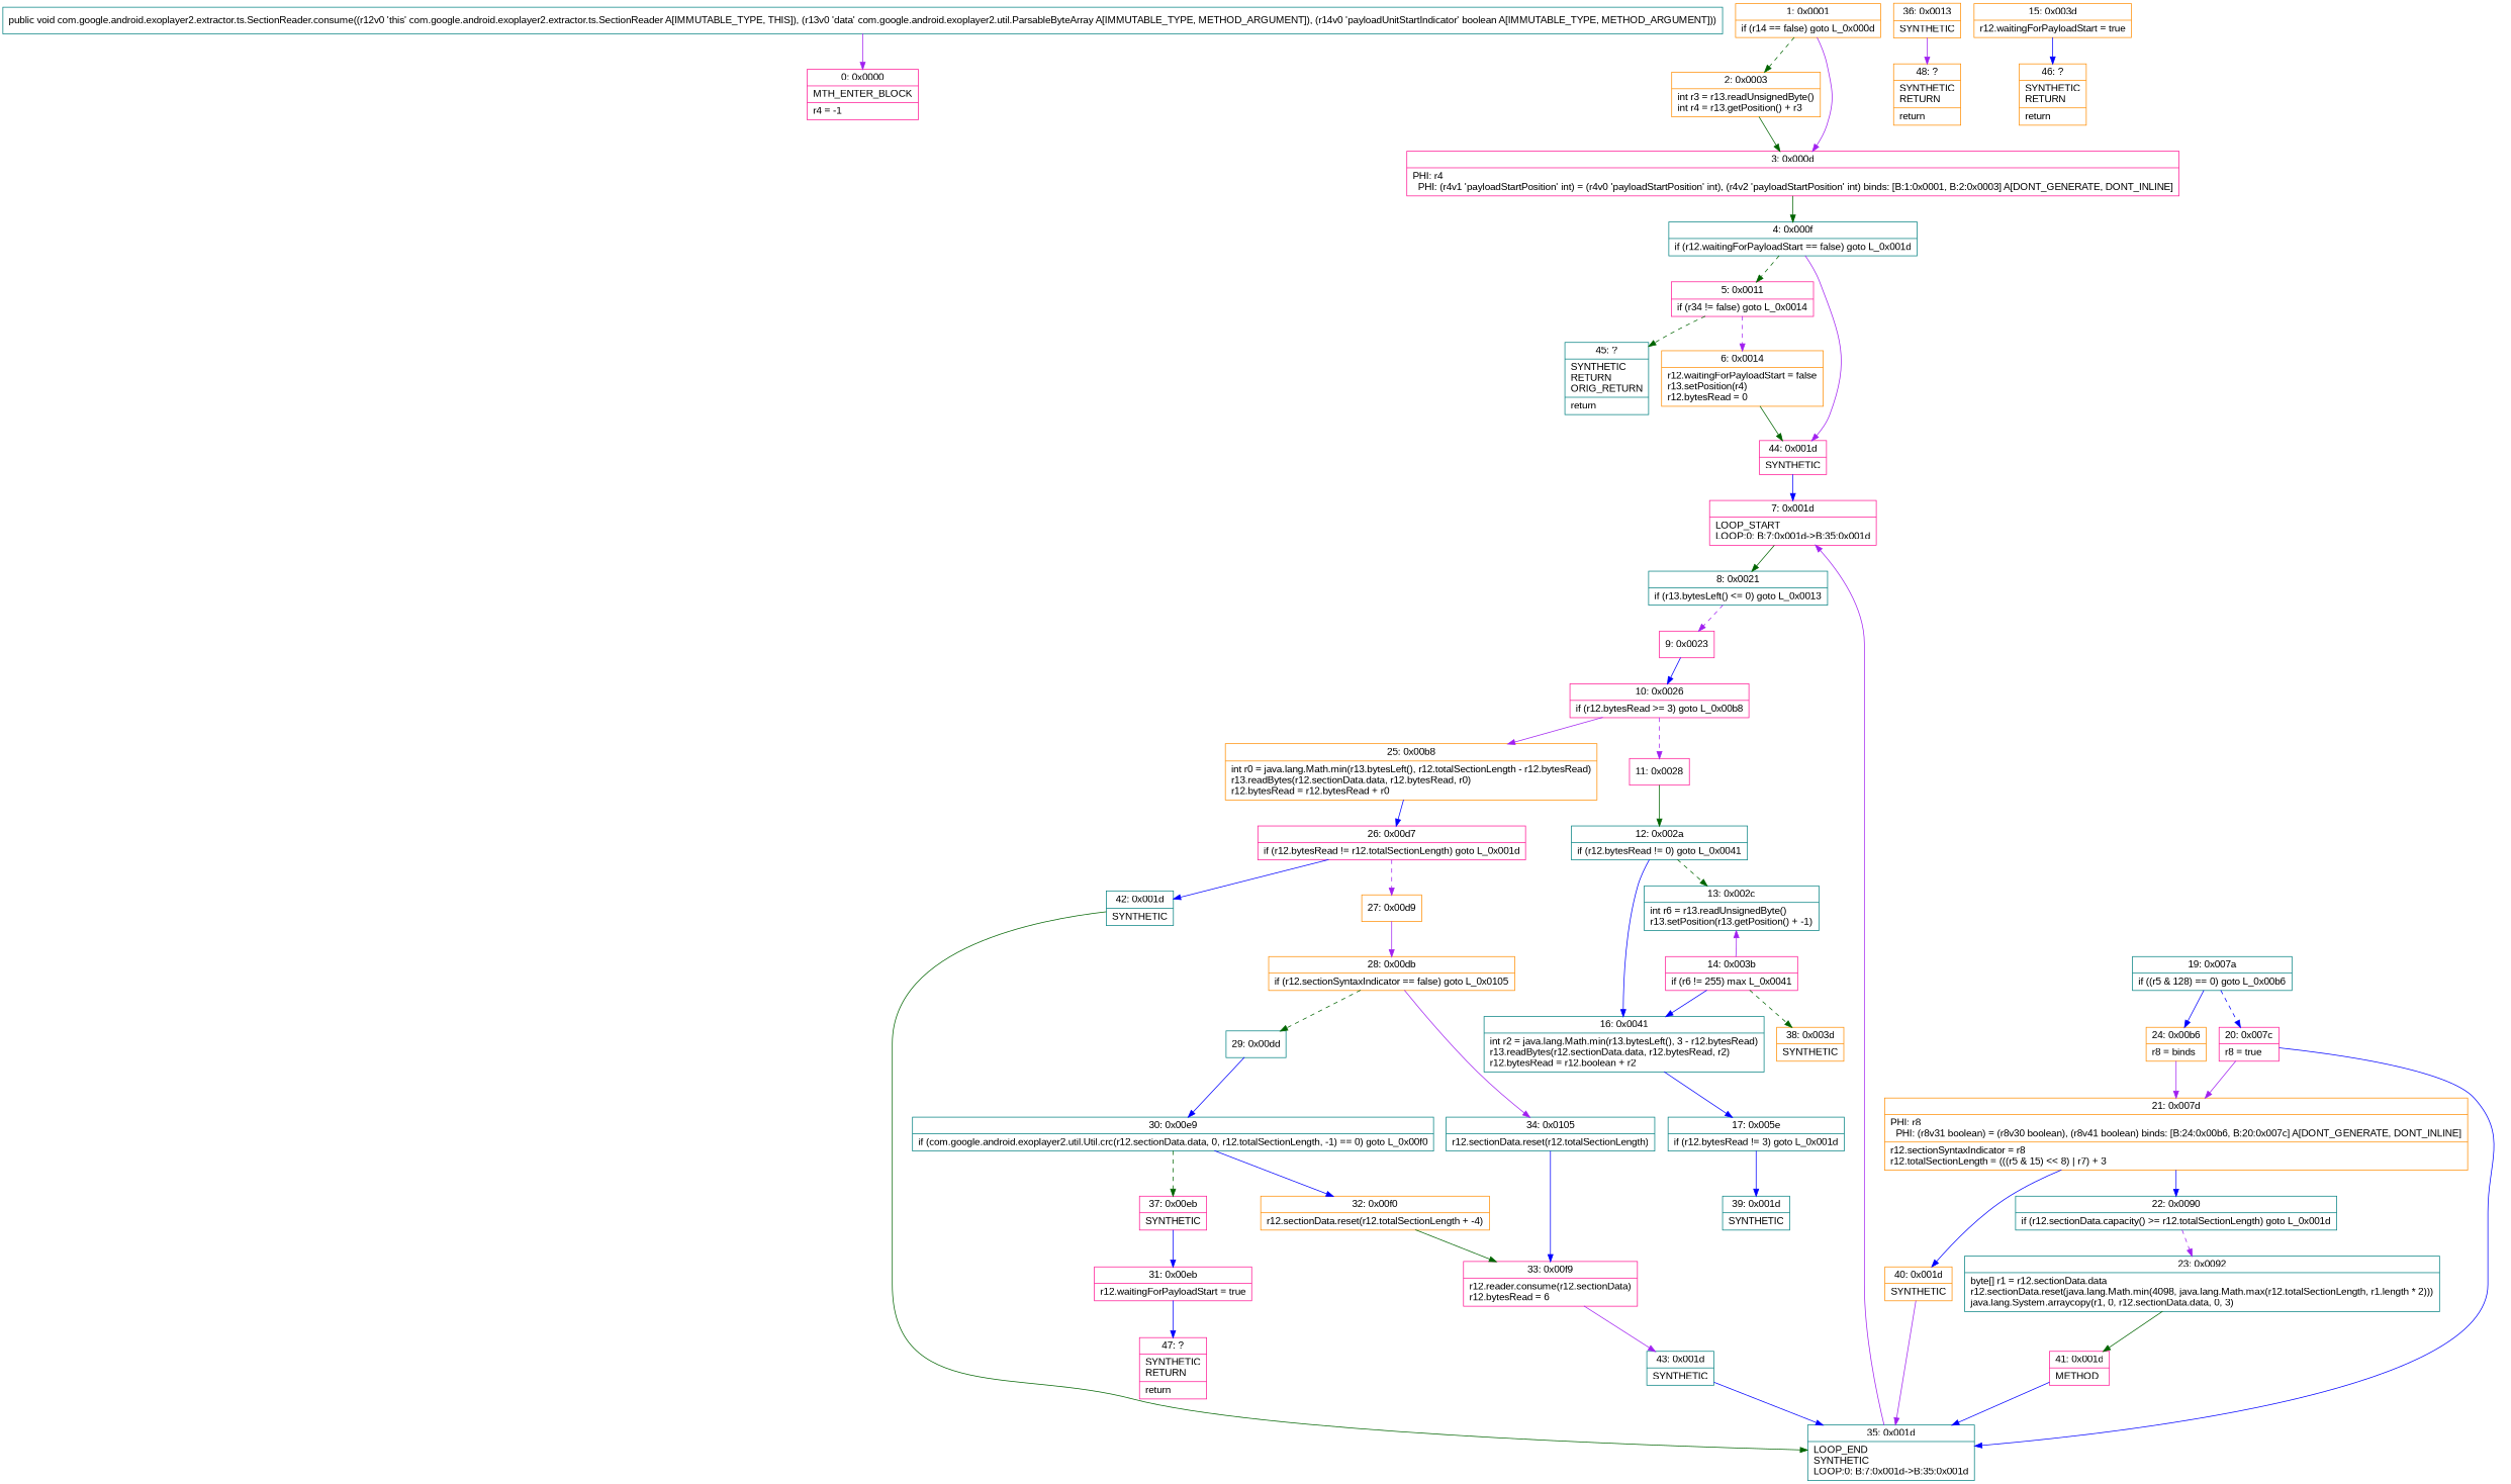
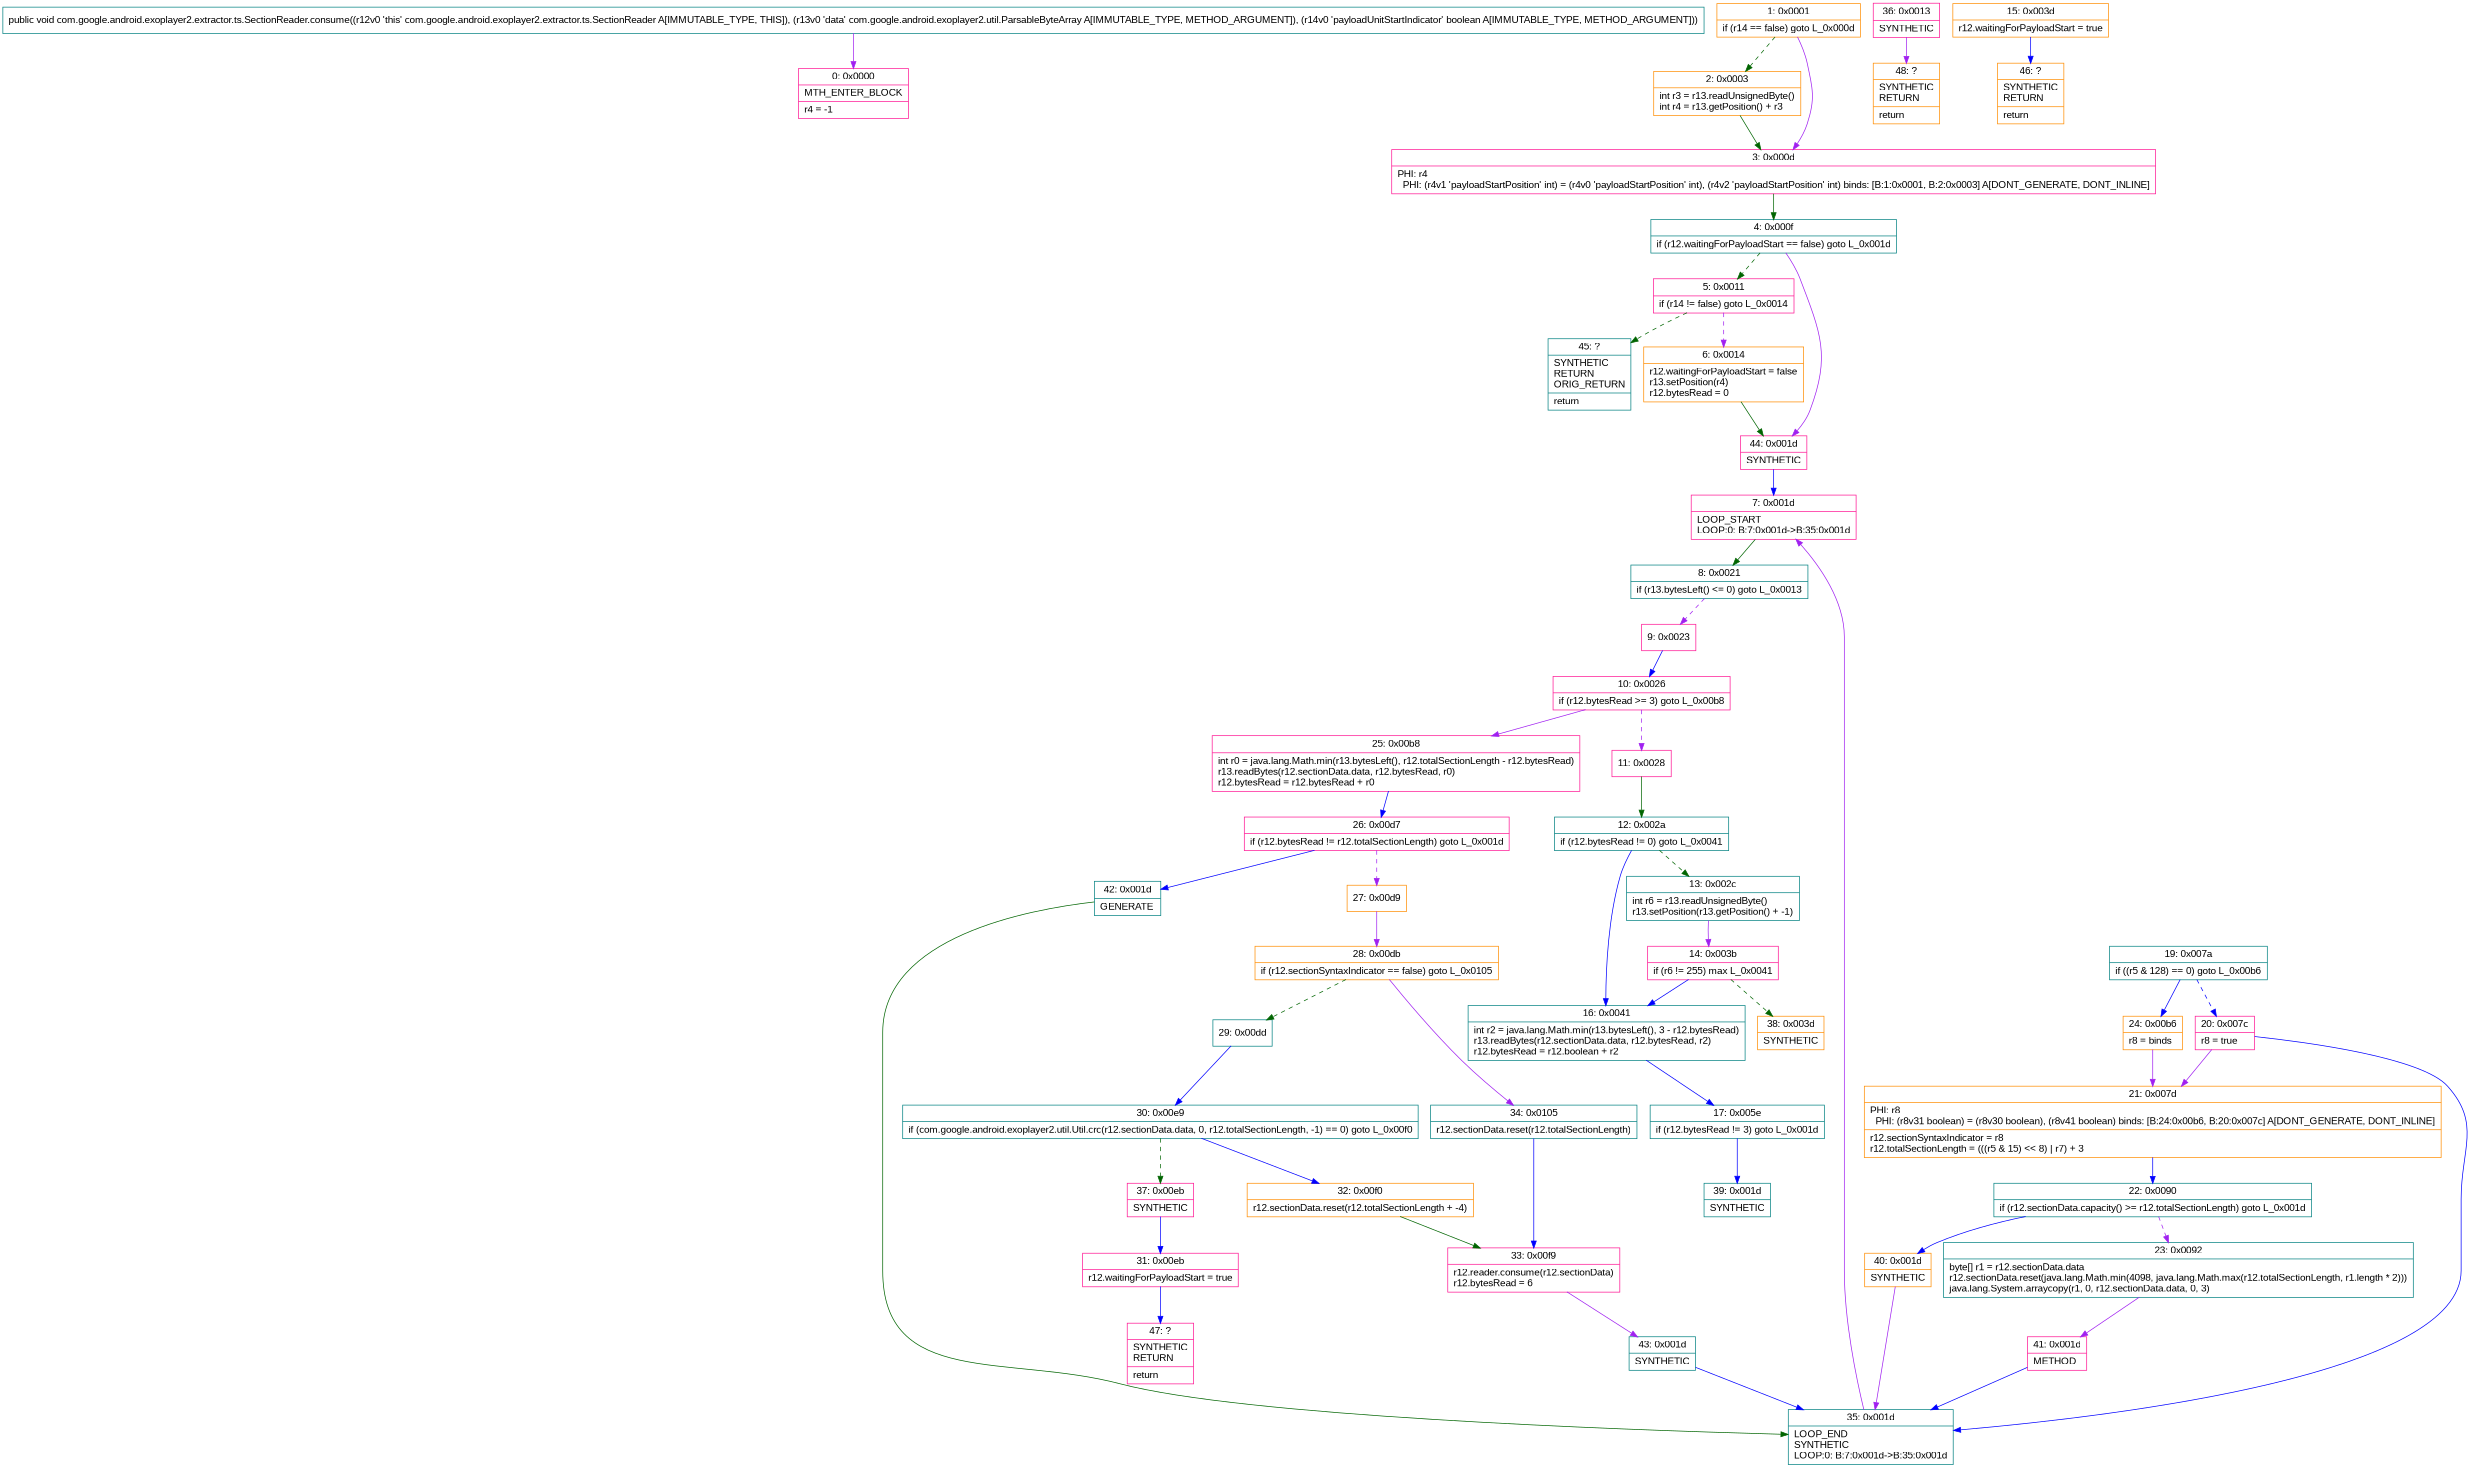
  digraph {
    fontname="Liberation Sans"
    node [color=teal fontname="Liberation Sans" shape=record]
    edge [color=blue fontname="Liberation Sans"]
    n1 [color=deeppink label="{0\:\ 0x0000|MTH_ENTER_BLOCK\l|r4 = \-1\l}"]
    n2 [color=darkorange label="{1\:\ 0x0001|if (r14 == false) goto L_0x000d\l}"]
    n3 [color=darkorange label="{2\:\ 0x0003|int r3 = r13.readUnsignedByte()\lint r4 = r13.getPosition() + r3\l}"]
    n4 [color=deeppink label="{3\:\ 0x000d|PHI: r4 \l  PHI: (r4v1 'payloadStartPosition' int) = (r4v0 'payloadStartPosition' int), (r4v2 'payloadStartPosition' int) binds: [B:1:0x0001, B:2:0x0003] A[DONT_GENERATE, DONT_INLINE]\l}"]
    n5 [label="{4\:\ 0x000f|if (r12.waitingForPayloadStart == false) goto L_0x001d\l}"]
-   n6 [color=deeppink label="{5\:\ 0x0011|if (r34 != false) goto L_0x0014\l}"]
+   n6 [color=deeppink label="{5\:\ 0x0011|if (r14 != false) goto L_0x0014\l}"]
    n7 [color=deeppink label="{44\:\ 0x001d|SYNTHETIC\l}"]
    n8 [color=darkorange label="{6\:\ 0x0014|r12.waitingForPayloadStart = false\lr13.setPosition(r4)\lr12.bytesRead = 0\l}"]
    n9 [label="{45\:\ ?|SYNTHETIC\lRETURN\lORIG_RETURN\l|return\l}"]
    n10 [color=deeppink label="{7\:\ 0x001d|LOOP_START\lLOOP:0: B:7:0x001d\-\>B:35:0x001d\l}"]
    n11 [label="{8\:\ 0x0021|if (r13.bytesLeft() \<= 0) goto L_0x0013\l}"]
    n12 [color=deeppink label="{9\:\ 0x0023}"]
    n13 [color=deeppink label="{10\:\ 0x0026|if (r12.bytesRead \>= 3) goto L_0x00b8\l}"]
-   n14 [color=darkorange label="{36\:\ 0x0013|SYNTHETIC\l}"]
+   n14 [color=deeppink label="{36\:\ 0x0013|SYNTHETIC\l}"]
    n15 [color=darkorange label="{48\:\ ?|SYNTHETIC\lRETURN\l|return\l}"]
    n16 [color=deeppink label="{11\:\ 0x0028}"]
-   n17 [color=darkorange label="{25\:\ 0x00b8|int r0 = java.lang.Math.min(r13.bytesLeft(), r12.totalSectionLength \- r12.bytesRead)\lr13.readBytes(r12.sectionData.data, r12.bytesRead, r0)\lr12.bytesRead = r12.bytesRead + r0\l}"]
+   n17 [color=deeppink label="{25\:\ 0x00b8|int r0 = java.lang.Math.min(r13.bytesLeft(), r12.totalSectionLength \- r12.bytesRead)\lr13.readBytes(r12.sectionData.data, r12.bytesRead, r0)\lr12.bytesRead = r12.bytesRead + r0\l}"]
    n18 [label="{12\:\ 0x002a|if (r12.bytesRead != 0) goto L_0x0041\l}"]
    n19 [color=deeppink label="{26\:\ 0x00d7|if (r12.bytesRead != r12.totalSectionLength) goto L_0x001d\l}"]
    n20 [label="{13\:\ 0x002c|int r6 = r13.readUnsignedByte()\lr13.setPosition(r13.getPosition() + \-1)\l}"]
    n21 [label="{16\:\ 0x0041|int r2 = java.lang.Math.min(r13.bytesLeft(), 3 \- r12.bytesRead)\lr13.readBytes(r12.sectionData.data, r12.bytesRead, r2)\lr12.bytesRead = r12.boolean + r2\l}"]
    n22 [color=deeppink label="{14\:\ 0x003b|if (r6 != 255) max L_0x0041\l}"]
    n23 [label="{17\:\ 0x005e|if (r12.bytesRead != 3) goto L_0x001d\l}"]
    n24 [color=darkorange label="{38\:\ 0x003d|SYNTHETIC\l}"]
    n25 [color=darkorange label="{15\:\ 0x003d|r12.waitingForPayloadStart = true\l}"]
    n26 [color=darkorange label="{46\:\ ?|SYNTHETIC\lRETURN\l|return\l}"]
    n27 [label="{39\:\ 0x001d|SYNTHETIC\l}"]
    n28 [label="{19\:\ 0x007a|if ((r5 & 128) == 0) goto L_0x00b6\l}"]
    n29 [color=deeppink label="{20\:\ 0x007c|r8 = true\l}"]
    n30 [color=darkorange label="{24\:\ 0x00b6|r8 = binds\l}"]
    n31 [color=darkorange label="{21\:\ 0x007d|PHI: r8 \l  PHI: (r8v31 boolean) = (r8v30 boolean), (r8v41 boolean) binds: [B:24:0x00b6, B:20:0x007c] A[DONT_GENERATE, DONT_INLINE]\l|r12.sectionSyntaxIndicator = r8\lr12.totalSectionLength = (((r5 & 15) \<\< 8) \| r7) + 3\l}"]
    n32 [label="{35\:\ 0x001d|LOOP_END\lSYNTHETIC\lLOOP:0: B:7:0x001d\-\>B:35:0x001d\l}"]
    n33 [label="{22\:\ 0x0090|if (r12.sectionData.capacity() \>= r12.totalSectionLength) goto L_0x001d\l}"]
    n34 [label="{23\:\ 0x0092|byte[] r1 = r12.sectionData.data\lr12.sectionData.reset(java.lang.Math.min(4098, java.lang.Math.max(r12.totalSectionLength, r1.length * 2)))\ljava.lang.System.arraycopy(r1, 0, r12.sectionData.data, 0, 3)\l}"]
    n35 [color=darkorange label="{40\:\ 0x001d|SYNTHETIC\l}"]
    n36 [color=deeppink label="{41\:\ 0x001d|METHOD\l}"]
    n37 [color=darkorange label="{27\:\ 0x00d9}"]
-   n38 [label="{42\:\ 0x001d|SYNTHETIC\l}"]
+   n38 [label="{42\:\ 0x001d|GENERATE\l}"]
    n39 [color=darkorange label="{28\:\ 0x00db|if (r12.sectionSyntaxIndicator == false) goto L_0x0105\l}"]
    n40 [label="{29\:\ 0x00dd}"]
    n41 [label="{34\:\ 0x0105|r12.sectionData.reset(r12.totalSectionLength)\l}"]
    n42 [label="{30\:\ 0x00e9|if (com.google.android.exoplayer2.util.Util.crc(r12.sectionData.data, 0, r12.totalSectionLength, \-1) == 0) goto L_0x00f0\l}"]
    n43 [color=deeppink label="{33\:\ 0x00f9|r12.reader.consume(r12.sectionData)\lr12.bytesRead = 6\l}"]
    n44 [color=darkorange label="{32\:\ 0x00f0|r12.sectionData.reset(r12.totalSectionLength + \-4)\l}"]
    n45 [color=deeppink label="{37\:\ 0x00eb|SYNTHETIC\l}"]
    n46 [color=deeppink label="{31\:\ 0x00eb|r12.waitingForPayloadStart = true\l}"]
    n47 [color=deeppink label="{47\:\ ?|SYNTHETIC\lRETURN\l|return\l}"]
    n48 [label="{43\:\ 0x001d|SYNTHETIC\l}"]
    n49 [label="{public void com.google.android.exoplayer2.extractor.ts.SectionReader.consume((r12v0 'this' com.google.android.exoplayer2.extractor.ts.SectionReader A[IMMUTABLE_TYPE, THIS]), (r13v0 'data' com.google.android.exoplayer2.util.ParsableByteArray A[IMMUTABLE_TYPE, METHOD_ARGUMENT]), (r14v0 'payloadUnitStartIndicator' boolean A[IMMUTABLE_TYPE, METHOD_ARGUMENT])) }"]
    n2 -> n3 [color=darkgreen style=dashed]
    n2 -> n4 [color=purple]
    n3 -> n4 [color=darkgreen]
    n4 -> n5 [color=darkgreen]
    n5 -> n6 [color=darkgreen style=dashed]
    n5 -> n7 [color=purple]
    n6 -> n8 [color=purple style=dashed]
    n6 -> n9 [color=darkgreen style=dashed]
    n7 -> n10
    n8 -> n7 [color=darkgreen]
    n10 -> n11 [color=darkgreen]
    n11 -> n12 [color=purple style=dashed]
    n12 -> n13
    n13 -> n16 [color=purple style=dashed]
    n13 -> n17 [color=purple]
    n14 -> n15 [color=purple]
    n16 -> n18 [color=darkgreen]
    n17 -> n19
    n18 -> n20 [color=darkgreen style=dashed]
    n18 -> n21
    n19 -> n37 [color=purple style=dashed]
    n19 -> n38
-   n22 -> n20 [color=purple]
+   n20 -> n22 [color=purple]
    n21 -> n23
    n22 -> n21
    n22 -> n24 [color=darkgreen style=dashed]
    n23 -> n27
    n25 -> n26
    n28 -> n29 [style=dashed]
    n28 -> n30
    n29 -> n31 [color=purple]
    n29 -> n32
    n30 -> n31 [color=purple]
    n31 -> n33
    n32 -> n10 [color=purple]
    n33 -> n34 [color=purple style=dashed]
-   n31 -> n35
-   n34 -> n36 [color=darkgreen]
+   n33 -> n35
+   n34 -> n36 [color=purple]
    n35 -> n32 [color=purple]
    n36 -> n32
    n37 -> n39 [color=purple]
    n38 -> n32 [color=darkgreen]
    n39 -> n40 [color=darkgreen style=dashed]
    n39 -> n41 [color=purple]
    n40 -> n42
    n41 -> n43
    n42 -> n44
    n42 -> n45 [color=darkgreen style=dashed]
    n43 -> n48 [color=purple]
    n44 -> n43 [color=darkgreen]
    n45 -> n46
    n46 -> n47
    n48 -> n32
    n49 -> n1 [color=purple]
  }
